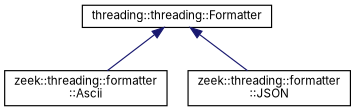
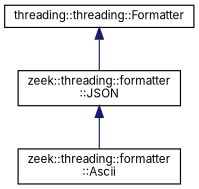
  digraph {
    fontname=Inter
    rankdir=TB
    node [color=black fillcolor=white fontname=Inter fontsize=10 shape=record style=filled]
    edge [color=midnightblue dir=back fontname=Inter fontsize=10 labelfontname=Helvetica labelfontsize=10 style=solid]
    n1 [height=0.2 label="threading::threading::Formatter" width=0.4]
    n2 [height=0.2 label="zeek::threading::formatter\l::Ascii" width=0.4]
    n3 [height=0.2 label="zeek::threading::formatter\l::JSON" width=0.4]
-   n1 -> n2
+   n3 -> n2
    n1 -> n3
  }
